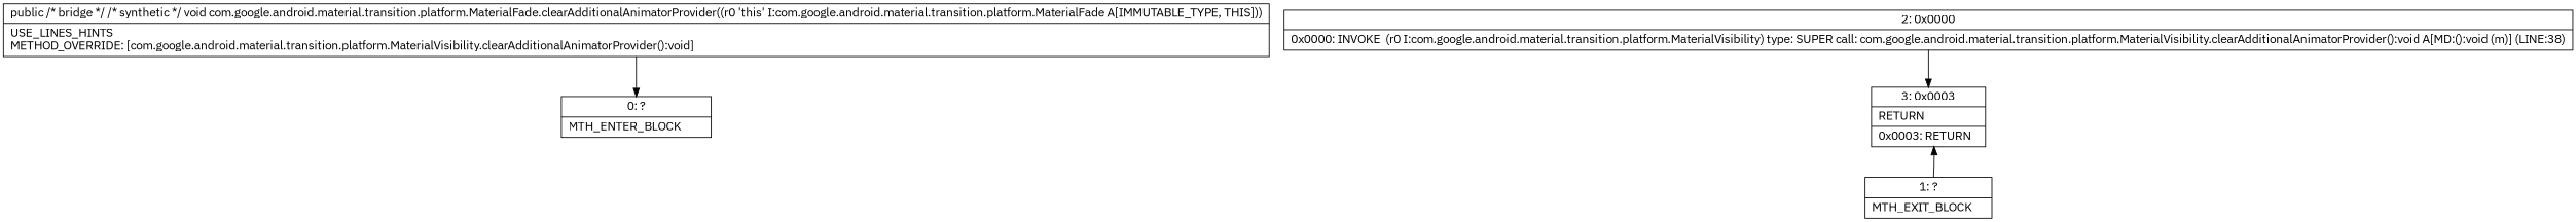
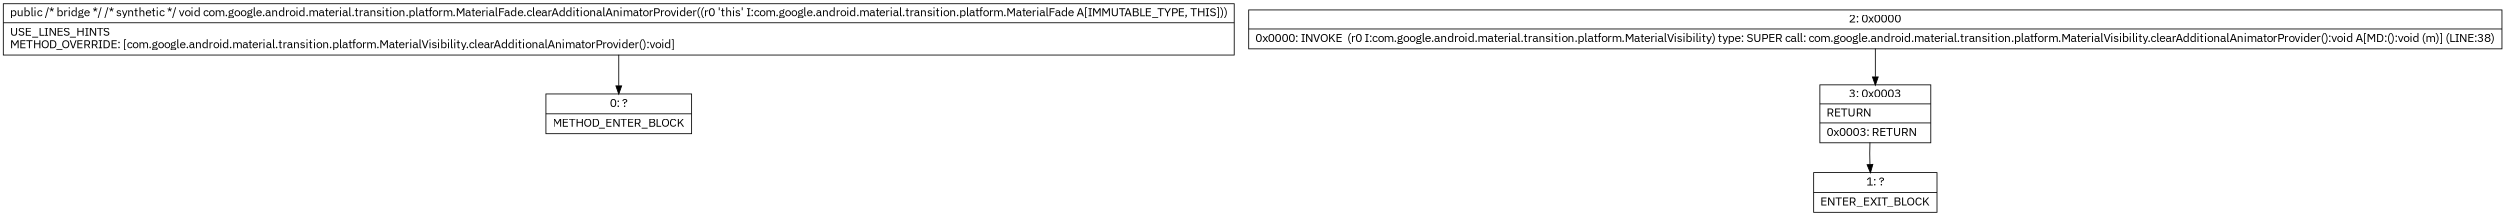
  digraph {
    fontname="IBM Plex Sans"
    node [fontname="IBM Plex Sans" shape=record]
    edge [fontname="IBM Plex Sans"]
-   n1 [label="{0\:\ ?|MTH_ENTER_BLOCK\l}"]
+   n1 [label="{0\:\ ?|METHOD_ENTER_BLOCK\l}"]
    n2 [label="{2\:\ 0x0000|0x0000: INVOKE  (r0 I:com.google.android.material.transition.platform.MaterialVisibility) type: SUPER call: com.google.android.material.transition.platform.MaterialVisibility.clearAdditionalAnimatorProvider():void A[MD:():void (m)] (LINE:38)\l}"]
    n3 [label="{3\:\ 0x0003|RETURN\l|0x0003: RETURN   \l}"]
-   n4 [label="{1\:\ ?|MTH_EXIT_BLOCK\l}"]
+   n4 [label="{1\:\ ?|ENTER_EXIT_BLOCK\l}"]
    n5 [label="{public \/* bridge *\/ \/* synthetic *\/ void com.google.android.material.transition.platform.MaterialFade.clearAdditionalAnimatorProvider((r0 'this' I:com.google.android.material.transition.platform.MaterialFade A[IMMUTABLE_TYPE, THIS]))  | USE_LINES_HINTS\lMETHOD_OVERRIDE: [com.google.android.material.transition.platform.MaterialVisibility.clearAdditionalAnimatorProvider():void]\l}"]
    n2 -> n3
-   n4 -> n3
+   n3 -> n4
    n5 -> n1
  }
